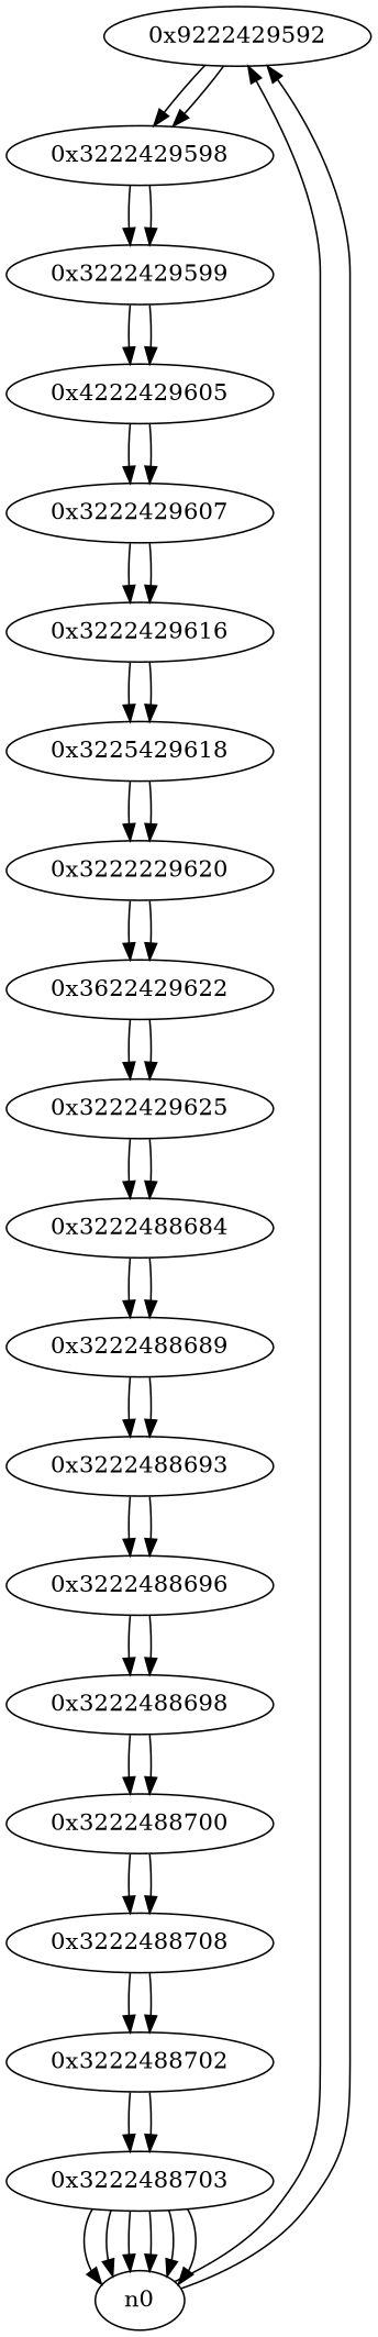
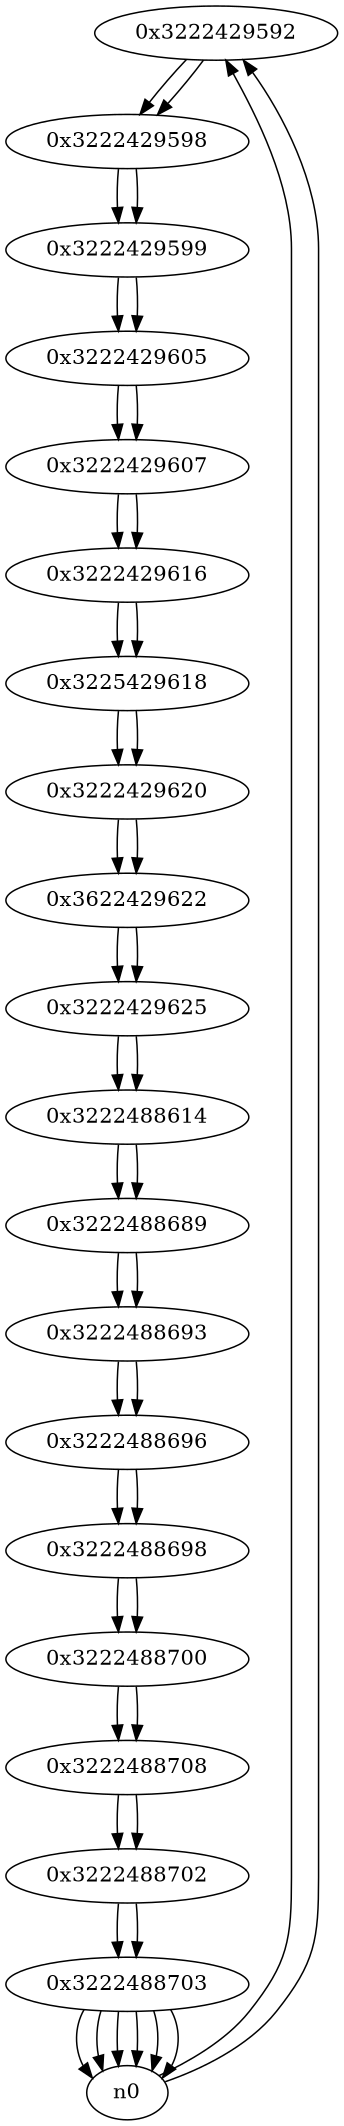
  digraph {
-   n1 [label="0x9222429592"]
+   n1 [label="0x3222429592"]
    n2 [label="0x3222429598"]
    n3 [label="0x3222429599"]
-   n4 [label="0x4222429605"]
+   n4 [label="0x3222429605"]
    n5 [label="0x3222429607"]
    n6 [label="0x3222429616"]
    n7 [label="0x3225429618"]
-   n8 [label="0x3222229620"]
+   n8 [label="0x3222429620"]
    n9 [label="0x3622429622"]
    n10 [label="0x3222429625"]
-   n11 [label="0x3222488684"]
+   n11 [label="0x3222488614"]
    n12 [label="0x3222488689"]
    n13 [label="0x3222488693"]
    n14 [label="0x3222488696"]
    n15 [label="0x3222488698"]
    n16 [label="0x3222488700"]
    n17 [label="0x3222488708"]
    n18 [label="0x3222488702"]
    n19 [label="0x3222488703"]
    n0
    n1 -> n2
    n1 -> n2
    n2 -> n3
    n2 -> n3
    n3 -> n4
    n3 -> n4
    n4 -> n5
    n4 -> n5
    n5 -> n6
    n5 -> n6
    n6 -> n7
    n6 -> n7
    n7 -> n8
    n7 -> n8
    n8 -> n9
    n8 -> n9
    n9 -> n10
    n9 -> n10
    n10 -> n11
    n10 -> n11
    n11 -> n12
    n11 -> n12
    n12 -> n13
    n12 -> n13
    n13 -> n14
    n13 -> n14
    n14 -> n15
    n14 -> n15
    n15 -> n16
    n15 -> n16
    n16 -> n17
    n16 -> n17
    n17 -> n18
    n17 -> n18
    n18 -> n19
    n18 -> n19
    n19 -> n0
    n19 -> n0
    n19 -> n0
    n19 -> n0
    n19 -> n0
    n19 -> n0
    n0 -> n1
    n0 -> n1
  }
